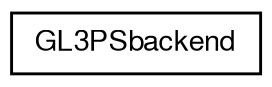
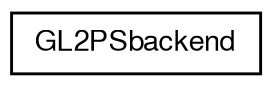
  digraph {
    rankdir=LR
-   n1 [color=black fillcolor=white fontname=FreeSans fontsize=10 height=0.2 label=GL3PSbackend shape=record style=filled width=0.4]
+   n1 [color=black fillcolor=white fontname=FreeSans fontsize=10 height=0.2 label=GL2PSbackend shape=record style=filled width=0.4]
  }
